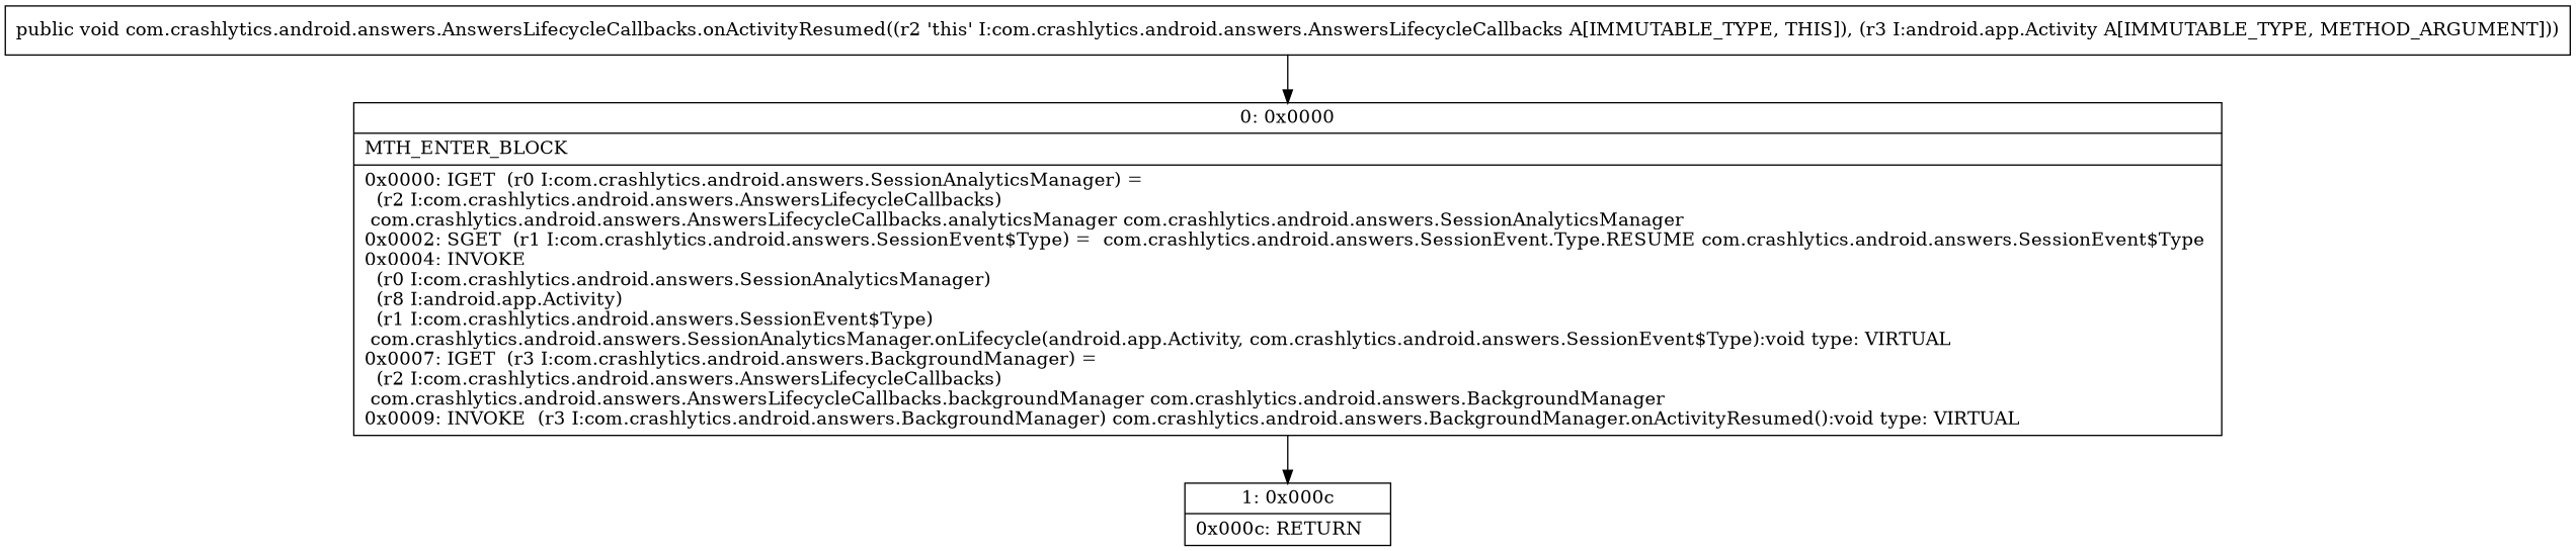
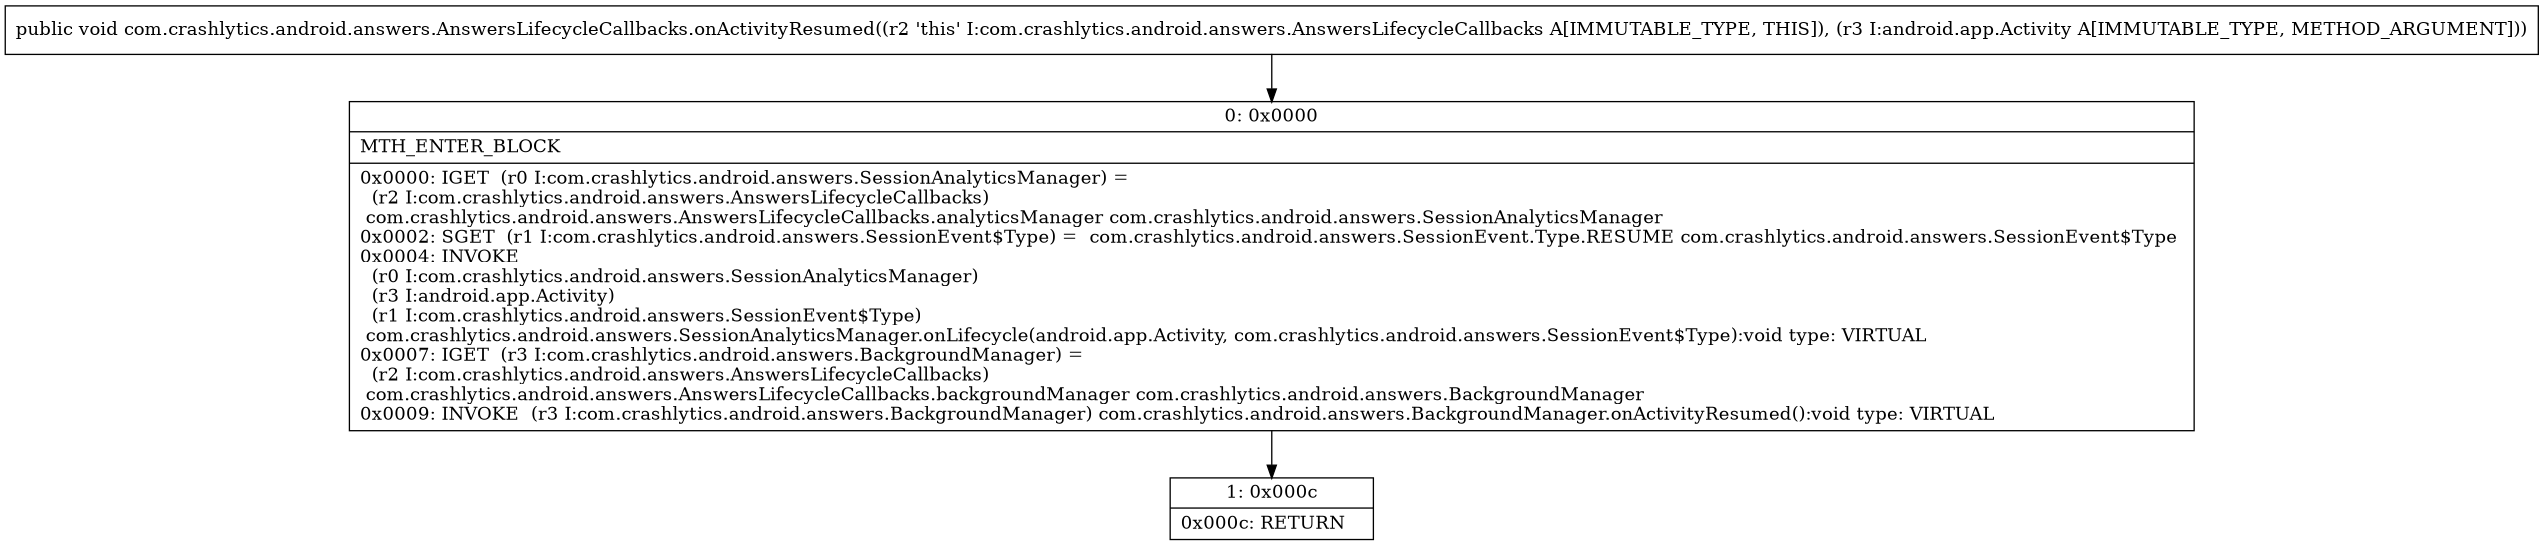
  digraph {
    node [shape=record]
-   n1 [label="{0\:\ 0x0000|MTH_ENTER_BLOCK\l|0x0000: IGET  (r0 I:com.crashlytics.android.answers.SessionAnalyticsManager) = \l  (r2 I:com.crashlytics.android.answers.AnswersLifecycleCallbacks)\l com.crashlytics.android.answers.AnswersLifecycleCallbacks.analyticsManager com.crashlytics.android.answers.SessionAnalyticsManager \l0x0002: SGET  (r1 I:com.crashlytics.android.answers.SessionEvent$Type) =  com.crashlytics.android.answers.SessionEvent.Type.RESUME com.crashlytics.android.answers.SessionEvent$Type \l0x0004: INVOKE  \l  (r0 I:com.crashlytics.android.answers.SessionAnalyticsManager)\l  (r8 I:android.app.Activity)\l  (r1 I:com.crashlytics.android.answers.SessionEvent$Type)\l com.crashlytics.android.answers.SessionAnalyticsManager.onLifecycle(android.app.Activity, com.crashlytics.android.answers.SessionEvent$Type):void type: VIRTUAL \l0x0007: IGET  (r3 I:com.crashlytics.android.answers.BackgroundManager) = \l  (r2 I:com.crashlytics.android.answers.AnswersLifecycleCallbacks)\l com.crashlytics.android.answers.AnswersLifecycleCallbacks.backgroundManager com.crashlytics.android.answers.BackgroundManager \l0x0009: INVOKE  (r3 I:com.crashlytics.android.answers.BackgroundManager) com.crashlytics.android.answers.BackgroundManager.onActivityResumed():void type: VIRTUAL \l}"]
+   n1 [label="{0\:\ 0x0000|MTH_ENTER_BLOCK\l|0x0000: IGET  (r0 I:com.crashlytics.android.answers.SessionAnalyticsManager) = \l  (r2 I:com.crashlytics.android.answers.AnswersLifecycleCallbacks)\l com.crashlytics.android.answers.AnswersLifecycleCallbacks.analyticsManager com.crashlytics.android.answers.SessionAnalyticsManager \l0x0002: SGET  (r1 I:com.crashlytics.android.answers.SessionEvent$Type) =  com.crashlytics.android.answers.SessionEvent.Type.RESUME com.crashlytics.android.answers.SessionEvent$Type \l0x0004: INVOKE  \l  (r0 I:com.crashlytics.android.answers.SessionAnalyticsManager)\l  (r3 I:android.app.Activity)\l  (r1 I:com.crashlytics.android.answers.SessionEvent$Type)\l com.crashlytics.android.answers.SessionAnalyticsManager.onLifecycle(android.app.Activity, com.crashlytics.android.answers.SessionEvent$Type):void type: VIRTUAL \l0x0007: IGET  (r3 I:com.crashlytics.android.answers.BackgroundManager) = \l  (r2 I:com.crashlytics.android.answers.AnswersLifecycleCallbacks)\l com.crashlytics.android.answers.AnswersLifecycleCallbacks.backgroundManager com.crashlytics.android.answers.BackgroundManager \l0x0009: INVOKE  (r3 I:com.crashlytics.android.answers.BackgroundManager) com.crashlytics.android.answers.BackgroundManager.onActivityResumed():void type: VIRTUAL \l}"]
    n2 [label="{1\:\ 0x000c|0x000c: RETURN   \l}"]
    n3 [label="{public void com.crashlytics.android.answers.AnswersLifecycleCallbacks.onActivityResumed((r2 'this' I:com.crashlytics.android.answers.AnswersLifecycleCallbacks A[IMMUTABLE_TYPE, THIS]), (r3 I:android.app.Activity A[IMMUTABLE_TYPE, METHOD_ARGUMENT])) }"]
    n1 -> n2
    n3 -> n1
  }
